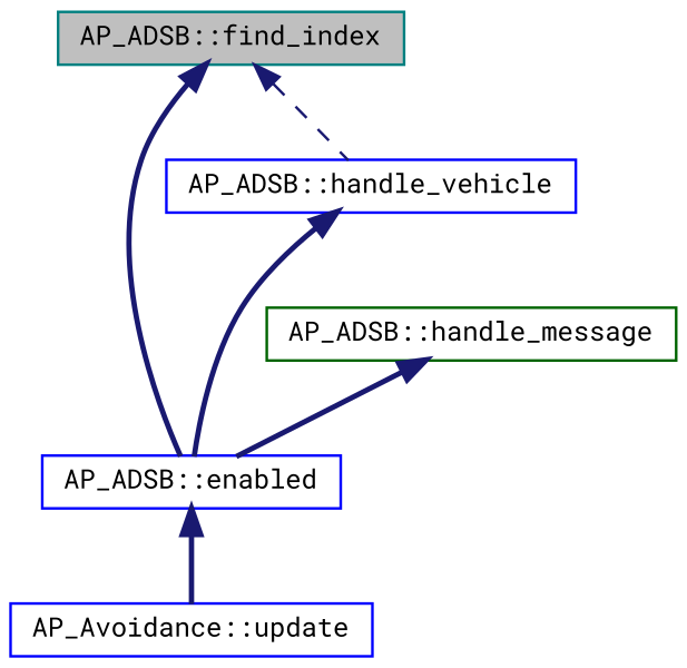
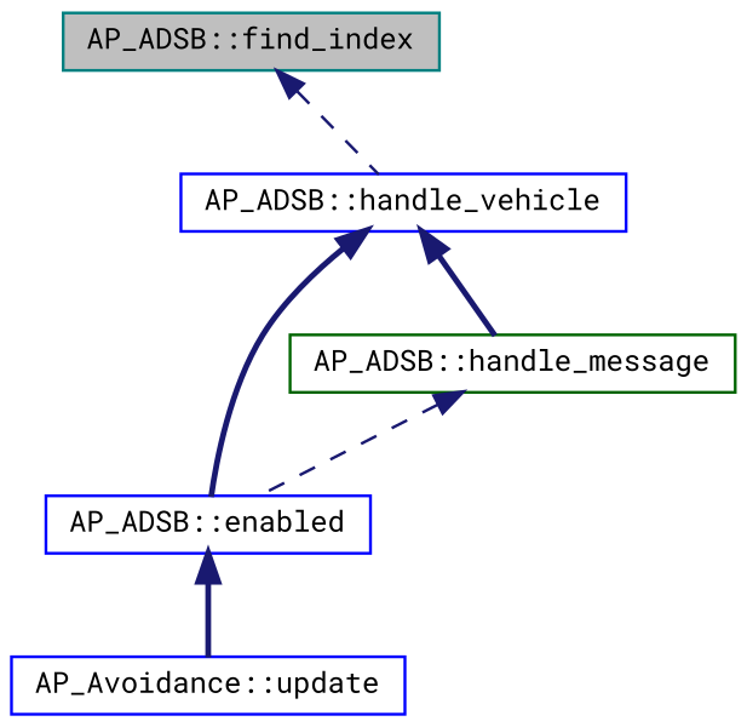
  digraph {
    fontname="Roboto Mono"
    rankdir=TB
    node [color=blue fillcolor=white fontname="Roboto Mono" fontsize=10 shape=record style=filled]
    edge [color=midnightblue dir=back fontname="Roboto Mono" fontsize=10 labelfontname=Helvetica labelfontsize=10 style=bold]
    n1 [color=teal fillcolor=grey75 fontcolor=black height=0.2 label="AP_ADSB::find_index" width=0.4]
    n2 [height=0.2 label="AP_ADSB::enabled" width=0.4]
    n3 [height=0.2 label="AP_ADSB::handle_vehicle" width=0.4]
    n4 [height=0.2 label="AP_Avoidance::update" width=0.4]
    n5 [color=darkgreen height=0.2 label="AP_ADSB::handle_message" width=0.4]
-   n1 -> n2
    n1 -> n3 [style=dashed]
    n2 -> n4
    n3 -> n2
-   n5 -> n2
+   n3 -> n5
+   n5 -> n2 [style=dashed]
  }
